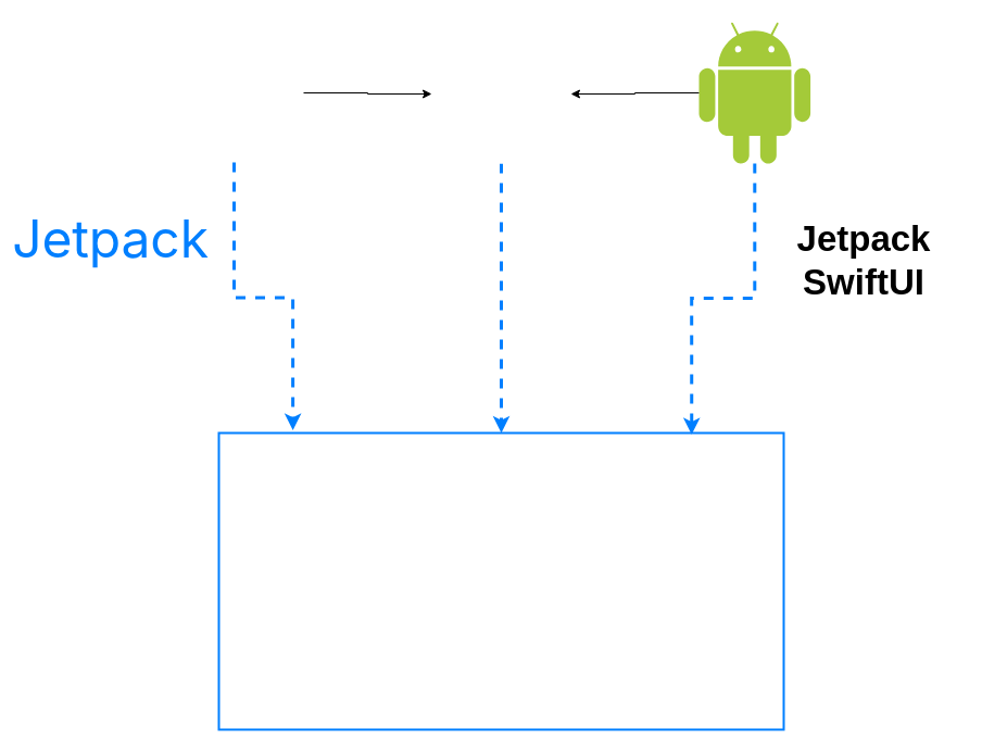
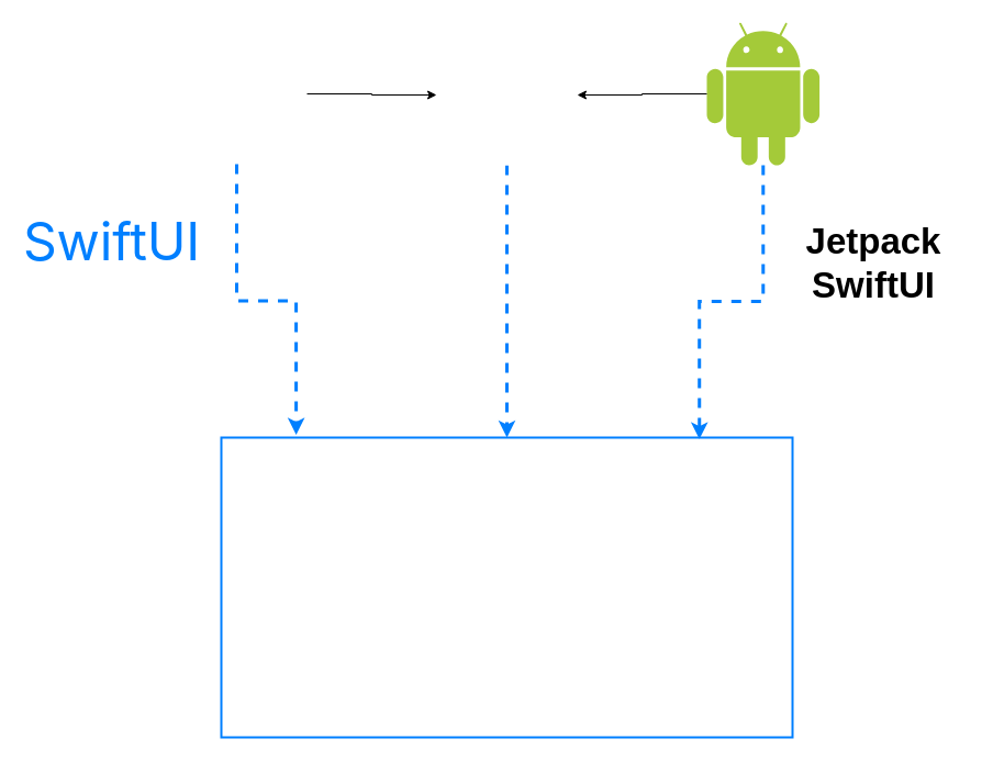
  <mxCell id="0" />
  <mxCell id="1" parent="0" />
  <mxCell id="2" style="edgeStyle=orthogonalEdgeStyle;rounded=0;orthogonalLoop=1;jettySize=auto;html=1;exitX=0.5;exitY=1;exitDx=0;exitDy=0;entryX=0.131;entryY=-0.009;entryDx=0;entryDy=0;entryPerimeter=0;fontColor=#007FFF;fillColor=#dae8fc;dashed=1;strokeWidth=3;strokeColor=#007FFF;" edge="1" parent="1" source="4" target="10"><mxGeometry relative="1" as="geometry" /></mxCell>
  <mxCell id="3" style="edgeStyle=orthogonalEdgeStyle;rounded=0;orthogonalLoop=1;jettySize=auto;html=1;exitX=1;exitY=0.5;exitDx=0;exitDy=0;entryX=0;entryY=0.5;entryDx=0;entryDy=0;fontColor=#007FFF;" edge="1" parent="1" source="4" target="8"><mxGeometry relative="1" as="geometry" /></mxCell>
  <mxCell id="4" value="" style="shape=image;html=1;verticalAlign=top;verticalLabelPosition=bottom;labelBackgroundColor=#ffffff;imageAspect=0;aspect=fixed;image=https://cdn4.iconfinder.com/data/icons/logos-and-brands/512/332_Swift_logo-128.png" vertex="1" parent="1"><mxGeometry x="151" y="21" width="128" height="128" as="geometry" /></mxCell>
  <mxCell id="5" value="" style="dashed=0;outlineConnect=0;html=1;align=center;labelPosition=center;verticalLabelPosition=bottom;verticalAlign=top;shape=mxgraph.weblogos.android;fillColor=#A4CA39;strokeColor=none" vertex="1" parent="1"><mxGeometry x="643" y="20" width="102.6" height="130" as="geometry" /></mxCell>
  <mxCell id="6" style="edgeStyle=orthogonalEdgeStyle;rounded=0;orthogonalLoop=1;jettySize=auto;html=1;exitX=0.5;exitY=1;exitDx=0;exitDy=0;fontColor=#007FFF;fillColor=#dae8fc;dashed=1;strokeWidth=3;strokeColor=#007FFF;" edge="1" parent="1" source="8" target="10"><mxGeometry relative="1" as="geometry" /></mxCell>
  <mxCell id="7" style="edgeStyle=orthogonalEdgeStyle;rounded=0;orthogonalLoop=1;jettySize=auto;html=1;fontColor=#007FFF;entryX=1;entryY=0.5;entryDx=0;entryDy=0;" edge="1" parent="1" source="5" target="8"><mxGeometry relative="1" as="geometry" /></mxCell>
  <mxCell id="8" value="" style="shape=image;html=1;verticalAlign=top;verticalLabelPosition=bottom;labelBackgroundColor=#007FFF;imageAspect=0;aspect=fixed;image=https://cdn4.iconfinder.com/data/icons/logos-brands-5/24/flutter-128.png;fontColor=#007FFF;imageBackground=#ffffff;strokeWidth=3;" vertex="1" parent="1"><mxGeometry x="397" y="22" width="128" height="128" as="geometry" /></mxCell>
  <mxCell id="9" style="edgeStyle=orthogonalEdgeStyle;rounded=0;orthogonalLoop=1;jettySize=auto;html=1;fontColor=#007FFF;entryX=0.837;entryY=0.005;entryDx=0;entryDy=0;entryPerimeter=0;fillColor=#dae8fc;dashed=1;strokeWidth=3;strokeColor=#007FFF;" edge="1" parent="1" source="5" target="10"><mxGeometry relative="1" as="geometry" /></mxCell>
  <mxCell id="10" value="" style="shape=image;verticalLabelPosition=bottom;labelBackgroundColor=#ffffff;verticalAlign=top;aspect=fixed;imageAspect=0;image=https://cmota.github.io/kmp-codelabs/img/657b1858759b67ee.png;strokeWidth=2;imageBorder=#007FFF;" vertex="1" parent="1"><mxGeometry x="201" y="398" width="520" height="273" as="geometry" /></mxCell>
- <mxCell id="11" value="&lt;span style=&quot;font-family: &amp;quot;sf pro display&amp;quot;, &amp;quot;sf pro icons&amp;quot;, &amp;quot;helvetica neue&amp;quot;, helvetica, arial, sans-serif; font-size: 48px; letter-spacing: -0.003em;&quot;&gt;Jetpack&lt;/span&gt;" style="text;html=1;strokeColor=none;fillColor=none;align=center;verticalAlign=middle;whiteSpace=wrap;rounded=0;labelBackgroundColor=none;fontColor=#007FFF;" vertex="1" parent="1"><mxGeometry x="20.3" y="193" width="163" height="51" as="geometry" /></mxCell>
+ <mxCell id="11" value="&lt;span style=&quot;font-family: &amp;quot;sf pro display&amp;quot;, &amp;quot;sf pro icons&amp;quot;, &amp;quot;helvetica neue&amp;quot;, helvetica, arial, sans-serif; font-size: 48px; letter-spacing: -0.003em;&quot;&gt;SwiftUI&lt;/span&gt;" style="text;html=1;strokeColor=none;fillColor=none;align=center;verticalAlign=middle;whiteSpace=wrap;rounded=0;labelBackgroundColor=none;fontColor=#007FFF;" vertex="1" parent="1"><mxGeometry x="20.3" y="193" width="163" height="51" as="geometry" /></mxCell>
  <mxCell id="12" value="" style="shape=image;verticalLabelPosition=bottom;labelBackgroundColor=#ffffff;verticalAlign=top;aspect=fixed;imageAspect=0;image=https://techreflect.net/wp-content/uploads/2020/03/unnamed.png;" vertex="1" parent="1"><mxGeometry x="46" y="87.5" width="111.61" height="109" as="geometry" /></mxCell>
  <mxCell id="13" value="" style="shape=image;verticalLabelPosition=bottom;labelBackgroundColor=#ffffff;verticalAlign=top;aspect=fixed;imageAspect=0;image=https://3.bp.blogspot.com/-VVp3WvJvl84/X0Vu6EjYqDI/AAAAAAAAPjU/ZOMKiUlgfg8ok8DY8Hc-ocOvGdB0z86AgCLcBGAsYHQ/s1600/jetpack%2Bcompose%2Bicon_RGB.png;" vertex="1" parent="1"><mxGeometry x="731" y="73" width="127.65" height="138" as="geometry" /></mxCell>
  <mxCell id="14" value="&lt;h2 id=&quot;get-started-with-jetpack-compose&quot; style=&quot;font-style: normal ; text-indent: 0px ; text-transform: none ; word-spacing: 0px ; text-decoration: none ; box-sizing: inherit ; margin: 0px&quot;&gt;&lt;font style=&quot;font-size: 33px&quot;&gt;Jetpack SwiftUI&lt;/font&gt;&lt;/h2&gt;" style="text;whiteSpace=wrap;html=1;align=center;" vertex="1" parent="1"><mxGeometry x="707.83" y="193" width="174" height="103" as="geometry" /></mxCell>
